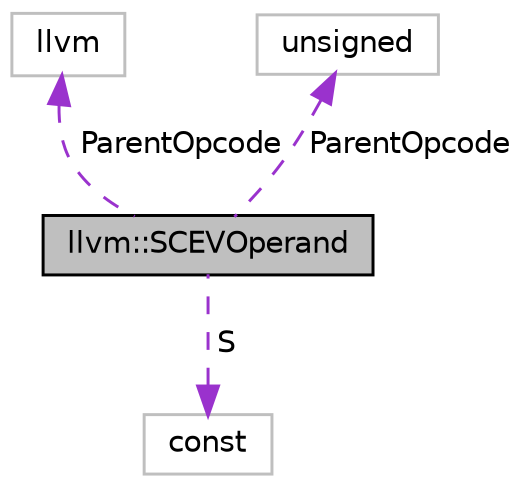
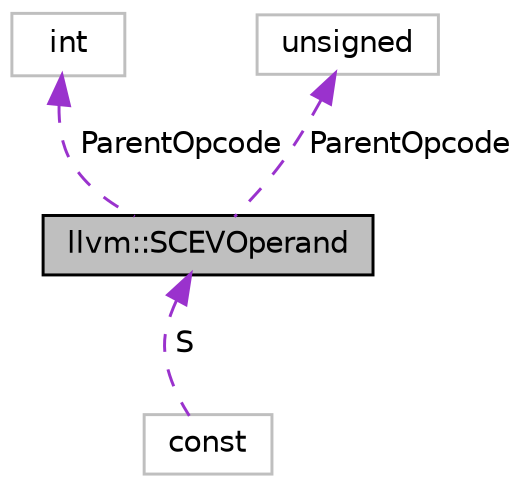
  digraph {
    node [color=grey75 fontname=Helvetica fontsize=10 shape=record]
    edge [color=darkorchid3 dir=back fontname=Helvetica fontsize=10 labelfontname=Helvetica labelfontsize=10 style=dashed]
    n1 [color=black fillcolor=grey75 fontcolor=black height=0.2 label="llvm::SCEVOperand" style=filled width=0.4]
-   n2 [height=0.2 label=llvm width=0.4]
+   n2 [height=0.2 label=int width=0.4]
    n3 [height=0.2 label=const width=0.4]
    n4 [height=0.2 label=unsigned width=0.4]
    n2 -> n1 [label=" ParentOpcode"]
-   n3 -> n1 [label=" S"]
+   n1 -> n3 [label=" S"]
    n4 -> n1 [label=" ParentOpcode"]
  }
